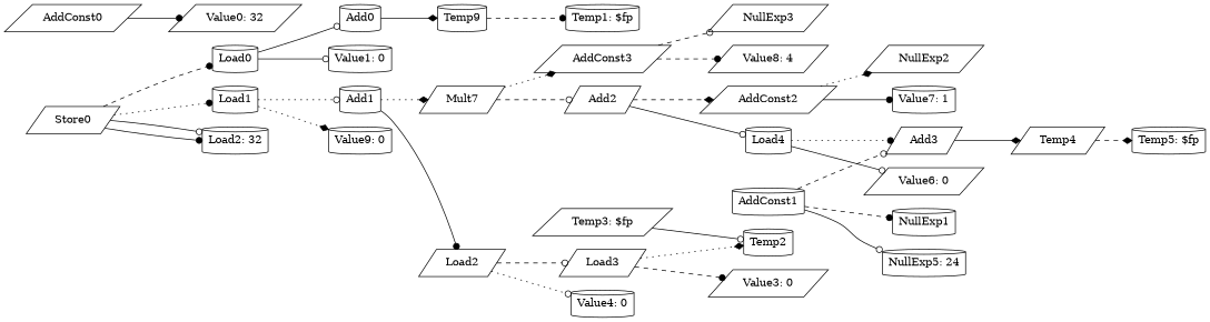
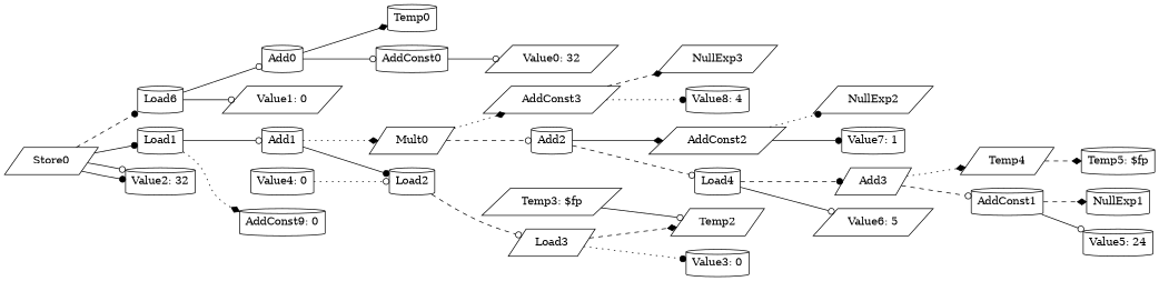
  digraph {
    ordering=out
    rankdir=LR
    node [shape=cylinder]
    edge [arrowhead=odot style=solid]
    AddConst3 [shape=parallelogram]
    NullExp3 [shape=parallelogram]
-   "Value8: 4" [shape=parallelogram]
-   Mult0 [shape=parallelogram label=Mult7]
-   Add2 [shape=parallelogram]
+   "Value8: 4"
+   Mult0 [shape=parallelogram]
+   Add2
    AddConst2 [shape=parallelogram]
    Load4
    NullExp2 [shape=parallelogram]
    "Value7: 1"
    Add3 [shape=parallelogram]
-   "Value6: 0" [shape=parallelogram]
+   "Value6: 0" [shape=parallelogram label="Value6: 5"]
    Temp4 [shape=parallelogram]
    AddConst1
    "Temp5: $fp"
    NullExp1
-   "Value5: 24" [label="NullExp5: 24"]
-   Load0
+   "Value5: 24"
+   Load0 [label=Load6]
    Add0
-   "Value1: 0"
-   Temp0 [label=Temp9]
-   AddConst0 [shape=parallelogram]
-   "Temp1: $fp"
+   "Value1: 0" [shape=parallelogram]
+   Temp0
+   AddConst0
    "Value0: 32" [shape=parallelogram]
-   Load2 [shape=parallelogram]
+   Load2
    Load3 [shape=parallelogram]
    "Value4: 0"
-   Temp2
-   "Value3: 0" [shape=parallelogram]
+   Temp2 [shape=parallelogram]
+   "Value3: 0"
    Load1
    Add1
-   "Value9: 0"
+   "Value9: 0" [label="AddConst9: 0"]
    "Temp3: $fp" [shape=parallelogram]
    Store0 [shape=parallelogram]
-   "Value2: 32" [label="Load2: 32"]
-   AddConst3 -> NullExp3 [style=dashed]
-   AddConst3 -> "Value8: 4" [arrowhead=dot style=dashed]
+   "Value2: 32"
+   AddConst3 -> NullExp3 [arrowhead=diamond style=dashed]
+   AddConst3 -> "Value8: 4" [arrowhead=dot style=dotted]
    Mult0 -> AddConst3 [arrowhead=diamond style=dotted]
    Mult0 -> Add2 [style=dashed]
-   Add2 -> AddConst2 [arrowhead=diamond style=dashed]
-   Add2 -> Load4
-   AddConst2 -> NullExp2 [arrowhead=diamond style=dotted]
+   Add2 -> AddConst2 [arrowhead=diamond]
+   Add2 -> Load4 [style=dashed]
+   AddConst2 -> NullExp2 [arrowhead=dot style=dotted]
    AddConst2 -> "Value7: 1" [arrowhead=dot]
-   Load4 -> Add3 [arrowhead=dot style=dotted]
+   Load4 -> Add3 [arrowhead=dot style=dashed]
    Load4 -> "Value6: 0"
-   Add3 -> Temp4 [arrowhead=diamond]
-   AddConst1 -> Add3 [style=dashed]
+   Add3 -> Temp4 [arrowhead=diamond style=dotted]
+   Add3 -> AddConst1 [style=dashed]
    Temp4 -> "Temp5: $fp" [arrowhead=diamond style=dashed]
-   AddConst1 -> NullExp1 [arrowhead=dot style=dashed]
+   AddConst1 -> NullExp1 [arrowhead=diamond style=dashed]
    AddConst1 -> "Value5: 24"
    Load0 -> Add0
    Load0 -> "Value1: 0"
    Add0 -> Temp0 [arrowhead=diamond]
-   Temp0 -> "Temp1: $fp" [arrowhead=dot style=dashed]
-   AddConst0 -> "Value0: 32" [arrowhead=dot]
+   Add0 -> AddConst0
+   AddConst0 -> "Value0: 32"
    Load2 -> Load3 [style=dashed]
-   Load2 -> "Value4: 0" [style=dotted]
-   Load3 -> Temp2 [arrowhead=diamond style=dotted]
-   Load3 -> "Value3: 0" [arrowhead=dot style=dashed]
-   Load1 -> Add1 [style=dotted]
+   "Value4: 0" -> Load2 [style=dotted]
+   Load3 -> Temp2 [arrowhead=diamond style=dashed]
+   Load3 -> "Value3: 0" [arrowhead=dot style=dotted]
+   Load1 -> Add1
    Load1 -> "Value9: 0" [arrowhead=diamond style=dotted]
    Add1 -> Mult0 [arrowhead=diamond style=dotted]
    Add1 -> Load2 [arrowhead=dot]
    "Temp3: $fp" -> Temp2
    Store0 -> Load0 [arrowhead=dot style=dashed]
-   Store0 -> Load1 [arrowhead=dot style=dotted]
+   Store0 -> Load1 [arrowhead=dot]
    Store0 -> "Value2: 32" [arrowhead=dot]
    Store0 -> "Value2: 32"
  }
